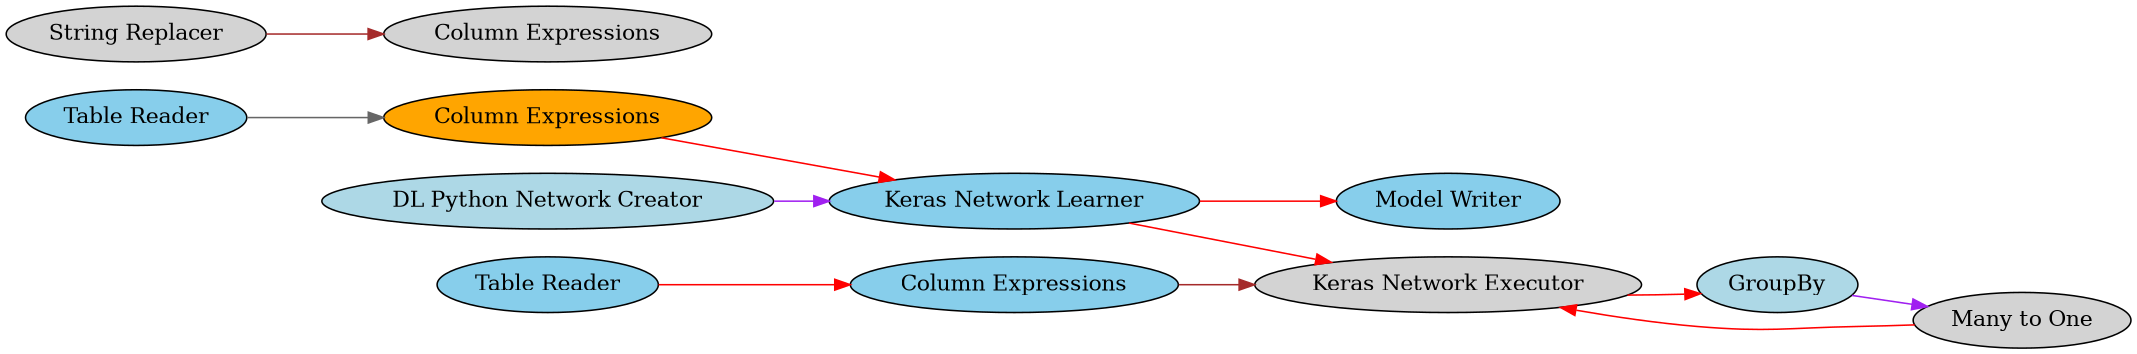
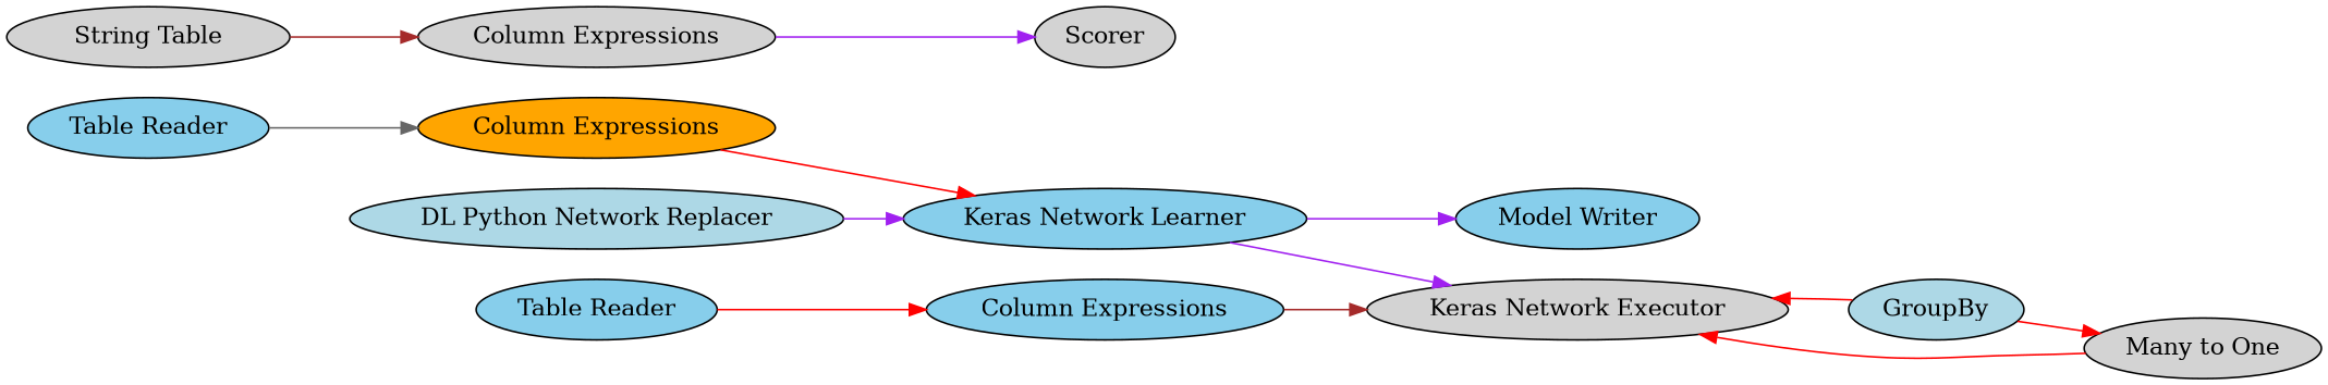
  digraph {
    rankdir=LR
    node [fillcolor=skyblue style=filled]
    edge [color=red]
    n1 [label="Table Reader"]
    n2 [fillcolor=orange label="Column Expressions"]
    n3 [label="Keras Network Learner"]
    n4 [label="Model Writer"]
    n5 [fillcolor=lightgrey label="Keras Network Executor"]
    n6 [fillcolor=lightgrey label="Many to One"]
-   n7 [fillcolor=lightgrey label="String Replacer"]
+   n7 [fillcolor=lightgrey label="String Table"]
    n8 [fillcolor=lightgrey label="Column Expressions"]
-   n10 [fillcolor=lightblue label="DL Python Network Creator"]
+   n9 [fillcolor=lightgrey label=Scorer]
+   n10 [fillcolor=lightblue label="DL Python Network Replacer"]
    n11 [fillcolor=lightblue label=GroupBy]
    n12 [label="Column Expressions"]
    n13 [label="Table Reader"]
    n1 -> n2 [color=gray40]
    n2 -> n3
-   n3 -> n4
-   n3 -> n5
-   n5 -> n11
+   n3 -> n4 [color=purple]
+   n3 -> n5 [color=purple]
+   n11 -> n5
    n6 -> n5
    n7 -> n8 [color=brown]
+   n8 -> n9 [color=purple]
    n10 -> n3 [color=purple]
-   n11 -> n6 [color=purple]
+   n11 -> n6
    n12 -> n5 [color=brown]
    n13 -> n12
  }
